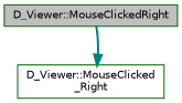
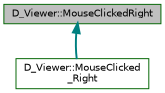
  digraph {
    rankdir=TB
    node [color=darkgreen fontname=Helvetica fontsize=10 shape=record style=filled]
    n1 [fillcolor=grey75 fontcolor=black height=0.2 label="D_Viewer::MouseClickedRight" width=0.4]
    n2 [fillcolor=white height=0.2 label="D_Viewer::MouseClicked\l_Right" width=0.4]
-   n2 -> n1 [color=teal dir=back fontname=Helvetica fontsize=10 labelfontname=Helvetica labelfontsize=10 style=bold]
+   n1 -> n2 [color=teal dir=back fontname=Helvetica fontsize=10 labelfontname=Helvetica labelfontsize=10 style=bold]
  }
